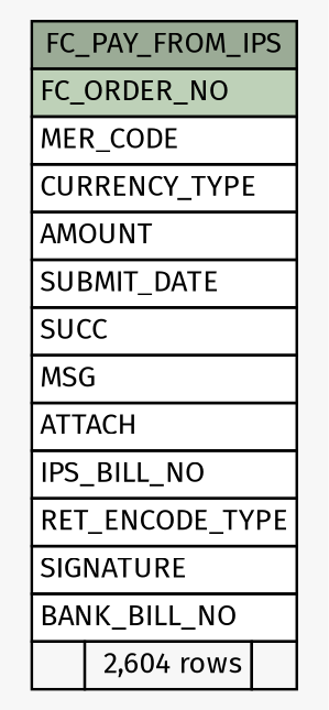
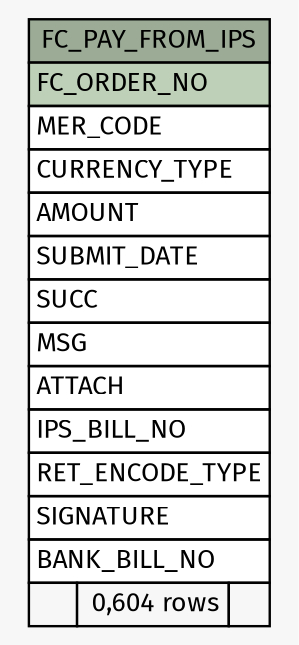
  digraph {
    bgcolor="#f7f7f7"
    fontname="Fira Sans"
    fontsize=11
    nodesep=0.18
    rankdir=RL
    ranksep=0.46
-   n1 [fontname="Fira Sans" fontsize=11 label=<     <TABLE BORDER="0" CELLBORDER="1" CELLSPACING="0" BGCOLOR="#ffffff">       <TR><TD COLSPAN="3" BGCOLOR="#9bab96" ALIGN="CENTER">FC_PAY_FROM_IPS</TD></TR>       <TR><TD PORT="FC_ORDER_NO" COLSPAN="3" BGCOLOR="#bed1b8" ALIGN="LEFT">FC_ORDER_NO</TD></TR>       <TR><TD PORT="MER_CODE" COLSPAN="3" ALIGN="LEFT">MER_CODE</TD></TR>       <TR><TD PORT="CURRENCY_TYPE" COLSPAN="3" ALIGN="LEFT">CURRENCY_TYPE</TD></TR>       <TR><TD PORT="AMOUNT" COLSPAN="3" ALIGN="LEFT">AMOUNT</TD></TR>       <TR><TD PORT="SUBMIT_DATE" COLSPAN="3" ALIGN="LEFT">SUBMIT_DATE</TD></TR>       <TR><TD PORT="SUCC" COLSPAN="3" ALIGN="LEFT">SUCC</TD></TR>       <TR><TD PORT="MSG" COLSPAN="3" ALIGN="LEFT">MSG</TD></TR>       <TR><TD PORT="ATTACH" COLSPAN="3" ALIGN="LEFT">ATTACH</TD></TR>       <TR><TD PORT="IPS_BILL_NO" COLSPAN="3" ALIGN="LEFT">IPS_BILL_NO</TD></TR>       <TR><TD PORT="RET_ENCODE_TYPE" COLSPAN="3" ALIGN="LEFT">RET_ENCODE_TYPE</TD></TR>       <TR><TD PORT="SIGNATURE" COLSPAN="3" ALIGN="LEFT">SIGNATURE</TD></TR>       <TR><TD PORT="BANK_BILL_NO" COLSPAN="3" ALIGN="LEFT">BANK_BILL_NO</TD></TR>       <TR><TD ALIGN="LEFT" BGCOLOR="#f7f7f7">  </TD><TD ALIGN="RIGHT" BGCOLOR="#f7f7f7">2,604 rows</TD><TD ALIGN="RIGHT" BGCOLOR="#f7f7f7">  </TD></TR>     </TABLE>> shape=plaintext]
+   n1 [fontname="Fira Sans" fontsize=11 label=<     <TABLE BORDER="0" CELLBORDER="1" CELLSPACING="0" BGCOLOR="#ffffff">       <TR><TD COLSPAN="3" BGCOLOR="#9bab96" ALIGN="CENTER">FC_PAY_FROM_IPS</TD></TR>       <TR><TD PORT="FC_ORDER_NO" COLSPAN="3" BGCOLOR="#bed1b8" ALIGN="LEFT">FC_ORDER_NO</TD></TR>       <TR><TD PORT="MER_CODE" COLSPAN="3" ALIGN="LEFT">MER_CODE</TD></TR>       <TR><TD PORT="CURRENCY_TYPE" COLSPAN="3" ALIGN="LEFT">CURRENCY_TYPE</TD></TR>       <TR><TD PORT="AMOUNT" COLSPAN="3" ALIGN="LEFT">AMOUNT</TD></TR>       <TR><TD PORT="SUBMIT_DATE" COLSPAN="3" ALIGN="LEFT">SUBMIT_DATE</TD></TR>       <TR><TD PORT="SUCC" COLSPAN="3" ALIGN="LEFT">SUCC</TD></TR>       <TR><TD PORT="MSG" COLSPAN="3" ALIGN="LEFT">MSG</TD></TR>       <TR><TD PORT="ATTACH" COLSPAN="3" ALIGN="LEFT">ATTACH</TD></TR>       <TR><TD PORT="IPS_BILL_NO" COLSPAN="3" ALIGN="LEFT">IPS_BILL_NO</TD></TR>       <TR><TD PORT="RET_ENCODE_TYPE" COLSPAN="3" ALIGN="LEFT">RET_ENCODE_TYPE</TD></TR>       <TR><TD PORT="SIGNATURE" COLSPAN="3" ALIGN="LEFT">SIGNATURE</TD></TR>       <TR><TD PORT="BANK_BILL_NO" COLSPAN="3" ALIGN="LEFT">BANK_BILL_NO</TD></TR>       <TR><TD ALIGN="LEFT" BGCOLOR="#f7f7f7">  </TD><TD ALIGN="RIGHT" BGCOLOR="#f7f7f7">0,604 rows</TD><TD ALIGN="RIGHT" BGCOLOR="#f7f7f7">  </TD></TR>     </TABLE>> shape=plaintext]
  }
